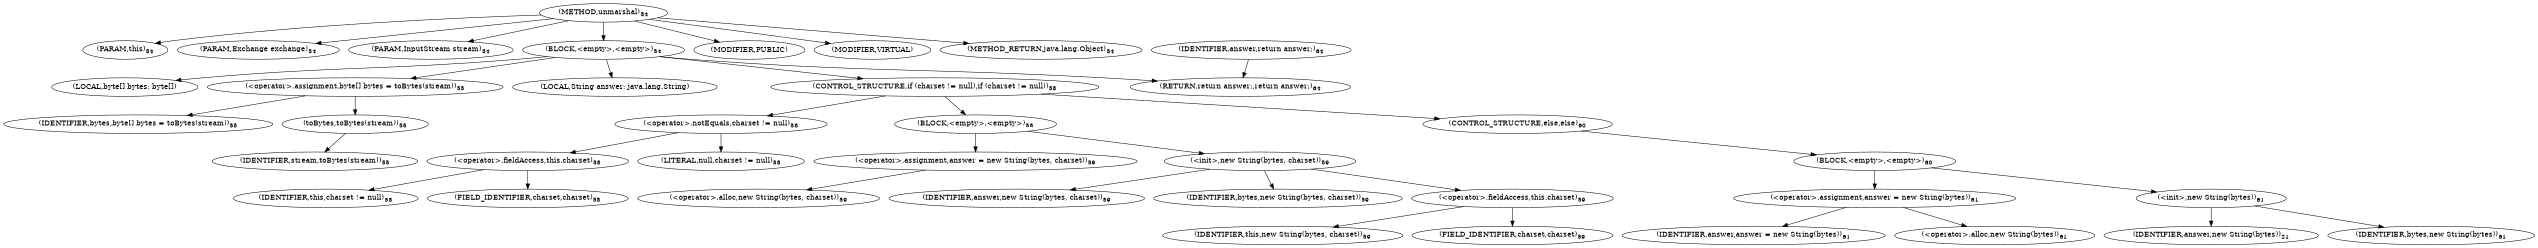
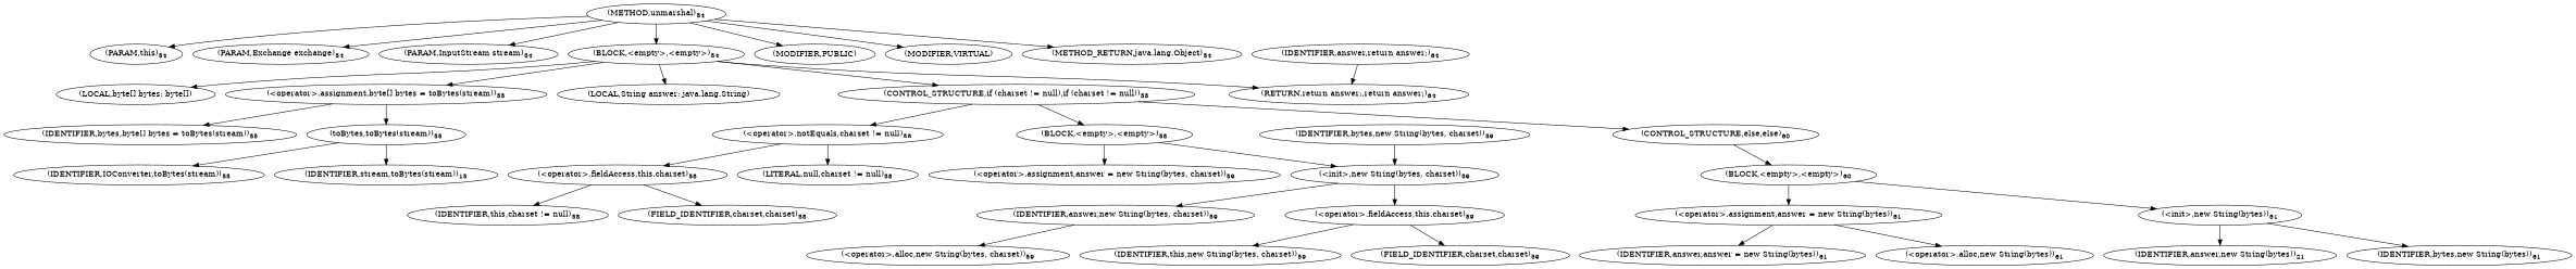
  digraph {
    n1 [label=<(METHOD,unmarshal)<SUB>54</SUB>>]
    n2 [label=<(PARAM,this)<SUB>54</SUB>>]
    n3 [label=<(PARAM,Exchange exchange)<SUB>54</SUB>>]
    n4 [label=<(PARAM,InputStream stream)<SUB>54</SUB>>]
    n5 [label=<(BLOCK,&lt;empty&gt;,&lt;empty&gt;)<SUB>54</SUB>>]
    n6 [label=<(MODIFIER,PUBLIC)>]
    n7 [label=<(MODIFIER,VIRTUAL)>]
    n8 [label=<(METHOD_RETURN,java.lang.Object)<SUB>54</SUB>>]
    n9 [label=<(LOCAL,byte[] bytes: byte[])>]
    n10 [label=<(&lt;operator&gt;.assignment,byte[] bytes = toBytes(stream))<SUB>55</SUB>>]
    n11 [label=<(LOCAL,String answer: java.lang.String)>]
    n12 [label=<(CONTROL_STRUCTURE,if (charset != null),if (charset != null))<SUB>58</SUB>>]
    n13 [label=<(RETURN,return answer;,return answer;)<SUB>64</SUB>>]
    n14 [label=<(IDENTIFIER,bytes,byte[] bytes = toBytes(stream))<SUB>55</SUB>>]
    n15 [label=<(toBytes,toBytes(stream))<SUB>55</SUB>>]
    n16 [label=<(&lt;operator&gt;.notEquals,charset != null)<SUB>58</SUB>>]
    n17 [label=<(BLOCK,&lt;empty&gt;,&lt;empty&gt;)<SUB>58</SUB>>]
    n18 [label=<(CONTROL_STRUCTURE,else,else)<SUB>60</SUB>>]
-   n20 [label=<(IDENTIFIER,stream,toBytes(stream))<SUB>55</SUB>>]
+   n19 [label=<(IDENTIFIER,IOConverter,toBytes(stream))<SUB>55</SUB>>]
+   n20 [label=<(IDENTIFIER,stream,toBytes(stream))<SUB>15</SUB>>]
    n21 [label=<(&lt;operator&gt;.fieldAccess,this.charset)<SUB>58</SUB>>]
    n22 [label=<(LITERAL,null,charset != null)<SUB>58</SUB>>]
    n23 [label=<(&lt;operator&gt;.assignment,answer = new String(bytes, charset))<SUB>59</SUB>>]
    n24 [label=<(&lt;init&gt;,new String(bytes, charset))<SUB>59</SUB>>]
    n25 [label=<(BLOCK,&lt;empty&gt;,&lt;empty&gt;)<SUB>60</SUB>>]
    n26 [label=<(IDENTIFIER,this,charset != null)<SUB>58</SUB>>]
    n27 [label=<(FIELD_IDENTIFIER,charset,charset)<SUB>58</SUB>>]
    n28 [label=<(&lt;operator&gt;.alloc,new String(bytes, charset))<SUB>59</SUB>>]
    n29 [label=<(IDENTIFIER,answer,new String(bytes, charset))<SUB>59</SUB>>]
    n30 [label=<(IDENTIFIER,bytes,new String(bytes, charset))<SUB>59</SUB>>]
    n31 [label=<(&lt;operator&gt;.fieldAccess,this.charset)<SUB>59</SUB>>]
    n32 [label=<(IDENTIFIER,this,new String(bytes, charset))<SUB>59</SUB>>]
    n33 [label=<(FIELD_IDENTIFIER,charset,charset)<SUB>59</SUB>>]
    n34 [label=<(&lt;operator&gt;.assignment,answer = new String(bytes))<SUB>61</SUB>>]
    n35 [label=<(&lt;init&gt;,new String(bytes))<SUB>61</SUB>>]
    n36 [label=<(IDENTIFIER,answer,answer = new String(bytes))<SUB>61</SUB>>]
    n37 [label=<(&lt;operator&gt;.alloc,new String(bytes))<SUB>61</SUB>>]
    n38 [label=<(IDENTIFIER,answer,new String(bytes))<SUB>21</SUB>>]
    n39 [label=<(IDENTIFIER,bytes,new String(bytes))<SUB>61</SUB>>]
    n40 [label=<(IDENTIFIER,answer,return answer;)<SUB>64</SUB>>]
    n1 -> n2
    n1 -> n3
    n1 -> n4
    n1 -> n5
    n1 -> n6
    n1 -> n7
    n1 -> n8
    n5 -> n9
    n5 -> n10
    n5 -> n11
    n5 -> n12
    n5 -> n13
    n10 -> n14
    n10 -> n15
    n12 -> n16
    n12 -> n17
    n12 -> n18
+   n15 -> n19
    n15 -> n20
    n16 -> n21
    n16 -> n22
    n17 -> n23
    n17 -> n24
    n18 -> n25
    n21 -> n26
    n21 -> n27
-   n23 -> n28
+   n29 -> n28
    n24 -> n29
-   n24 -> n30
+   n30 -> n24
    n24 -> n31
    n25 -> n34
    n25 -> n35
    n31 -> n32
    n31 -> n33
    n34 -> n36
    n34 -> n37
    n35 -> n38
    n35 -> n39
    n40 -> n13
  }
